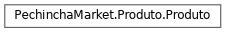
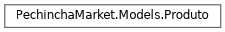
  digraph {
    rankdir=LR
-   n1 [color=grey40 fillcolor=white fontname=Helvetica fontsize=10 height=0.2 label="PechinchaMarket.Produto.Produto" shape=box style=filled width=0.4]
+   n1 [color=grey40 fillcolor=white fontname=Helvetica fontsize=10 height=0.2 label="PechinchaMarket.Models.Produto" shape=box style=filled width=0.4]
  }
